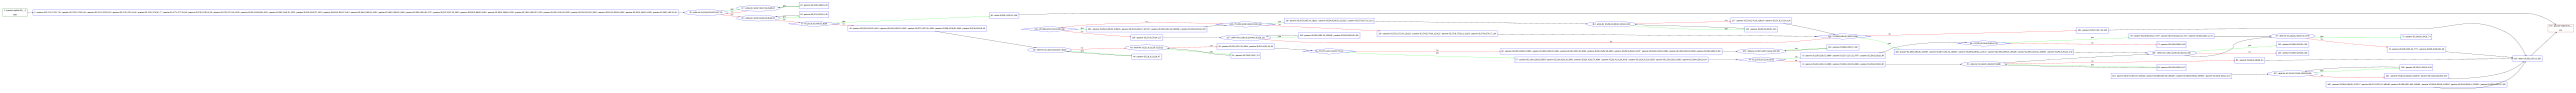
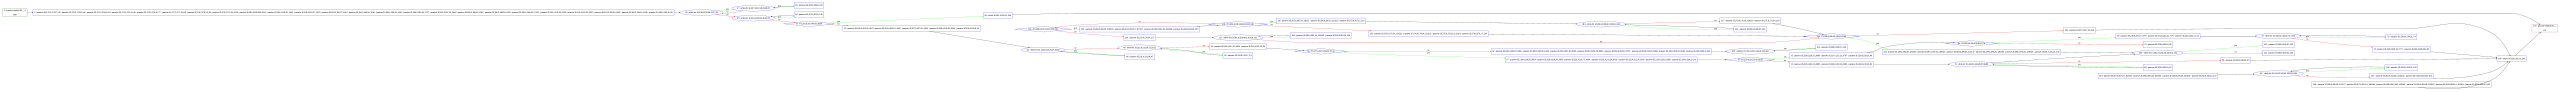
  digraph {
    bgcolor=white
    compound=true
    fillcolor="#FFFFCC"
    fontname=Arial
    fontsize=12
    pack=true
    packmode=clust
    rankdir=LR
    style="rounded,filled"
    node [color="#0000ff" compound=true fillcolor="#ffffff" fixedsize=false fontname=Arial fontsize=12 node_initialized=no shape=box style=filled]
    edge [arrowhead=normal arrowsize=0.5 arrowtail=none color="#000000" compound=true dir=forward fontcolor=black fontname=Arial fontsize=12]
    n1 [label="2 - passive 35,172,2,172,17,,33 - passive 35,173,2,173,19,,44 - passive 35,174,2,174,20,,55 - passive 35,175,2,175,21,,66 - passive 35,176,2,176,26,,77 - passive 35,177,2,177,19,,88 - passive 35,178,2,178,26,,99 - passive 35,179,2,179,19,,1010 - passive 35,180,2,180,594,,1111 - passive 35,181,2,181,20,,1212 - passive 35,182,2,182,27,,1313 - passive 35,183,2,183,27,,1414 - passive 35,184,2,184,36,,1515 - passive 35,185,2,185,28,,1616 - passive 35,186,2,186,18,,1717 - passive 35,187,2,187,19,,1818 - passive 35,188,2,188,49,,1919 - passive 35,189,2,189,18,,2020 - passive 35,190,2,190,437,,2121 - passive 35,191,2,191,18,,2222 - passive 35,192,2,192,21,,2323 - passive 35,193,2,193,28,,2424 - passive 35,194,2,194,19,,2525 - passive 35,195,2,195,12,,26"]
    n2 [label="26 - while-for 10,196,6,196,24,31,27,32" shape=oval]
    n3 [label="27 - while-for 10,197,8,197,26,29,28,30" shape=oval]
    n4 [label="33 - while-for 10,200,6,200,24,35,34,36" shape=oval]
    n5 [color="#006400" label="1 - passive-implicit 36,,,,,,2\n\nstart"]
    n6 [label="28 - passive 35,198,6,198,26,,29"]
    n7 [label="34 - passive 35,201,4,201,16,,35"]
    n8 [label="37 - if 5,202,6,202,456,55,38,39" shape=diamond]
    n9 [label="38 - return 30,203,4,203,11,,169"]
    n10 [label="40 - passive 35,205,4,205,22,,4141 - passive 35,206,4,206,22,,4242 - passive 35,207,4,207,20,,4343 - passive 35,208,4,208,20,,4444 - passive 35,209,4,209,8,,45"]
    n11 [color="#a52a2a" label="170 - passive-implicit 36,,,,,,\n\nend"]
    n12 [label="45 - while-for 10,210,8,210,26,47,46,48" shape=oval]
    n13 [label="46 - passive 35,211,6,211,18,,47"]
    n14 [label="49 - while-for 10,212,8,212,26,51,50,52" shape=oval]
    n15 [label="50 - passive 35,213,6,213,17,,51"]
    n16 [label="53 - passive 35,214,4,214,12,,5454 - passive 35,215,4,215,15,,55"]
    n17 [label="56 - if 5,217,6,217,661,167,57,91" shape=diamond]
    n18 [label="57 - passive 35,218,4,218,59,,5858 - passive 35,219,4,219,20,,5959 - passive 35,220,4,220,75,,6060 - passive 35,221,4,221,20,,6161 - passive 35,222,4,222,20,,6262 - passive 35,223,4,223,8,,6363 - passive 35,224,4,224,23,,64"]
    n19 [label="92 - passive 35,249,4,249,20,,9393 - passive 35,250,4,250,20,,9494 - passive 35,251,4,251,30,,9595 - passive 35,252,4,252,18,,9696 - passive 35,253,4,253,23,,9797 - passive 35,254,4,254,20,,9898 - passive 35,255,4,255,22,,9999 - passive 35,256,4,256,8,,100"]
    n20 [label="64 - if 5,225,8,225,21,90,65,81" shape=diamond]
    n21 [label="100 - while-for 10,257,8,257,26,102,101,103" shape=oval]
    n22 [label="65 - passive 35,226,6,226,25,,6666 - passive 35,227,6,227,22,,6767 - passive 35,228,6,228,23,,68"]
    n23 [label="82 - passive 35,241,6,241,24,,8383 - passive 35,242,6,242,32,,8484 - passive 35,243,6,243,10,,85"]
    n24 [label="101 - passive 35,258,6,258,17,,102"]
    n25 [label="68 - if 5,229,10,229,432,80,69,78" shape=diamond]
    n26 [label="85 - while-for 10,244,10,244,28,87,86,88" shape=oval]
    n27 [label="69 - passive 35,230,8,230,27,,7070 - passive 35,231,8,231,23,,7171 - passive 35,232,8,232,12,,72"]
    n28 [label="79 - passive 35,238,8,238,20,,80"]
    n29 [label="86 - passive 35,245,8,245,20,,87"]
    n30 [label="89 - passive 35,246,6,246,59,,90"]
    n31 [label="140 - while-for 10,292,10,292,28,142,141,143" shape=oval]
    n32 [label="72 - while-for 10,233,12,233,30,74,73,75" shape=oval]
    n33 [label="73 - passive 35,234,10,234,21,,74"]
    n34 [label="76 - passive 35,235,8,235,33,,7777 - passive 35,236,8,236,391,,80"]
    n35 [label="168 - return 30,320,2,320,9,,169"]
    n36 [label="104 - if 5,259,8,259,74,132,105,125" shape=diamond]
    n37 [label="105 - passive 35,260,6,260,25,,106106 - passive 35,261,6,261,67,,107107 - passive 35,262,6,262,34,,108108 - passive 35,263,6,263,10,,109"]
    n38 [label="126 - passive 35,279,6,279,24,,127"]
    n39 [label="109 - if 5,264,10,264,534,124,110,119" shape=diamond]
    n40 [label="127 - while-for 10,280,10,280,46,130,128,131" shape=oval]
    n41 [label="110 - passive 35,265,8,265,24,,111111 - passive 35,266,8,266,23,,112112 - passive 35,267,8,267,12,,113"]
    n42 [label="120 - passive 35,273,8,273,24,,121121 - passive 35,274,8,274,24,,122122 - passive 35,275,8,275,16,,123123 - passive 35,276,8,276,17,,124"]
    n43 [label="133 - if 5,285,8,285,16,166,134,164" shape=diamond]
    n44 [label="128 - passive 35,281,8,281,26,,129129 - passive 35,282,8,282,16,,130"]
    n45 [label="113 - while-for 10,268,12,268,30,115,114,116" shape=oval]
    n46 [label="114 - passive 35,269,10,269,21,,115"]
    n47 [label="117 - passive 35,270,8,270,16,,118118 - passive 35,271,8,271,28,,124"]
    n48 [label="134 - passive 35,286,6,286,36,,135135 - passive 35,287,6,287,23,,136136 - passive 35,288,6,288,31,,137137 - passive 35,289,6,289,25,,138138 - passive 35,290,6,290,22,,139139 - passive 35,291,6,291,10,,140"]
    n49 [label="165 - passive 35,317,6,317,18,,166"]
    n50 [label="141 - passive 35,293,8,293,20,,142"]
    n51 [label="144 - passive 35,294,6,294,56,,145"]
    n52 [label="146 - passive 35,296,8,296,24,,147147 - passive 35,297,8,297,24,,148148 - passive 35,298,8,302,196,,149149 - passive 35,303,8,303,18,,150150 - passive 35,304,8,304,16,,151151 - passive 35,305,8,305,32,,163"]
    n53 [label="153 - passive 35,307,8,307,25,,154154 - passive 35,308,8,308,26,,155155 - passive 35,309,8,309,26,,156156 - passive 35,310,8,310,12,,157"]
    n54 [label="157 - while-for 10,311,12,311,30,159,158,160" shape=oval]
    n55 [label="158 - passive 35,312,10,312,22,,159"]
    n56 [label="161 - passive 35,313,8,313,324,,162162 - passive 35,314,8,314,563,,163"]
    n1 -> n2
    n2 -> n3 [color="#00ff00" label=yes]
    n2 -> n4 [color="#ff0000" label=no]
    n3 -> n2 [color="#ff0000" label=no]
    n3 -> n6 [color="#00ff00" label=yes]
    n4 -> n7 [color="#00ff00" label=yes]
    n4 -> n8 [color="#ff0000" label=no]
    n5 -> n1
    n6 -> n3
    n7 -> n4
    n8 -> n9 [color="#00ff00" label=yes]
    n8 -> n10 [color="#ff0000" label=no]
    n9 -> n11
    n10 -> n12
    n12 -> n13 [color="#00ff00" label=yes]
    n12 -> n14 [color="#ff0000" label=no]
    n13 -> n12
    n14 -> n15 [color="#00ff00" label=yes]
    n14 -> n16 [color="#ff0000" label=no]
    n15 -> n14
    n16 -> n17
    n17 -> n18 [color="#00ff00" label=yes]
    n17 -> n19 [color="#ff0000" label=no]
    n18 -> n20
    n19 -> n21
    n20 -> n22 [color="#00ff00" label=yes]
    n20 -> n23 [color="#ff0000" label=no]
    n21 -> n24 [color="#00ff00" label=yes]
    n22 -> n25
    n23 -> n26
    n24 -> n21
    n25 -> n27 [color="#00ff00" label=yes]
    n25 -> n28 [color="#ff0000" label=no]
    n26 -> n29 [color="#00ff00" label=yes]
    n26 -> n30 [color="#ff0000" label=no]
    n26 -> n31
    n27 -> n32
    n29 -> n26
    n30 -> n35
    n31 -> n50 [color="#00ff00" label=yes]
    n31 -> n51 [color="#ff0000" label=no]
    n32 -> n33 [color="#00ff00" label=yes]
    n32 -> n34 [color="#ff0000" label=no]
-   n31 -> n32
+   n33 -> n32
    n34 -> n35
    n35 -> n11
    n36 -> n37 [color="#00ff00" label=yes]
    n36 -> n38 [color="#ff0000" label=no]
    n37 -> n39
    n38 -> n40
    n39 -> n36 [color="#ff0000" label=no]
    n39 -> n41 [color="#00ff00" label=yes]
    n39 -> n42 [color="#ff0000" label=no]
    n40 -> n43 [color="#ff0000" label=no]
    n40 -> n44 [color="#00ff00" label=yes]
    n41 -> n45
    n42 -> n43
    n43 -> n48 [color="#00ff00" label=yes]
    n43 -> n49 [color="#ff0000" label=no]
    n44 -> n40
    n45 -> n46 [color="#00ff00" label=yes]
    n45 -> n47 [color="#ff0000" label=no]
    n46 -> n45
    n47 -> n43
    n48 -> n31
    n49 -> n35
    n52 -> n35
    n53 -> n54
    n54 -> n55 [color="#00ff00" label=yes]
    n54 -> n56 [color="#ff0000" label=no]
    n55 -> n54
    n56 -> n35
  }
